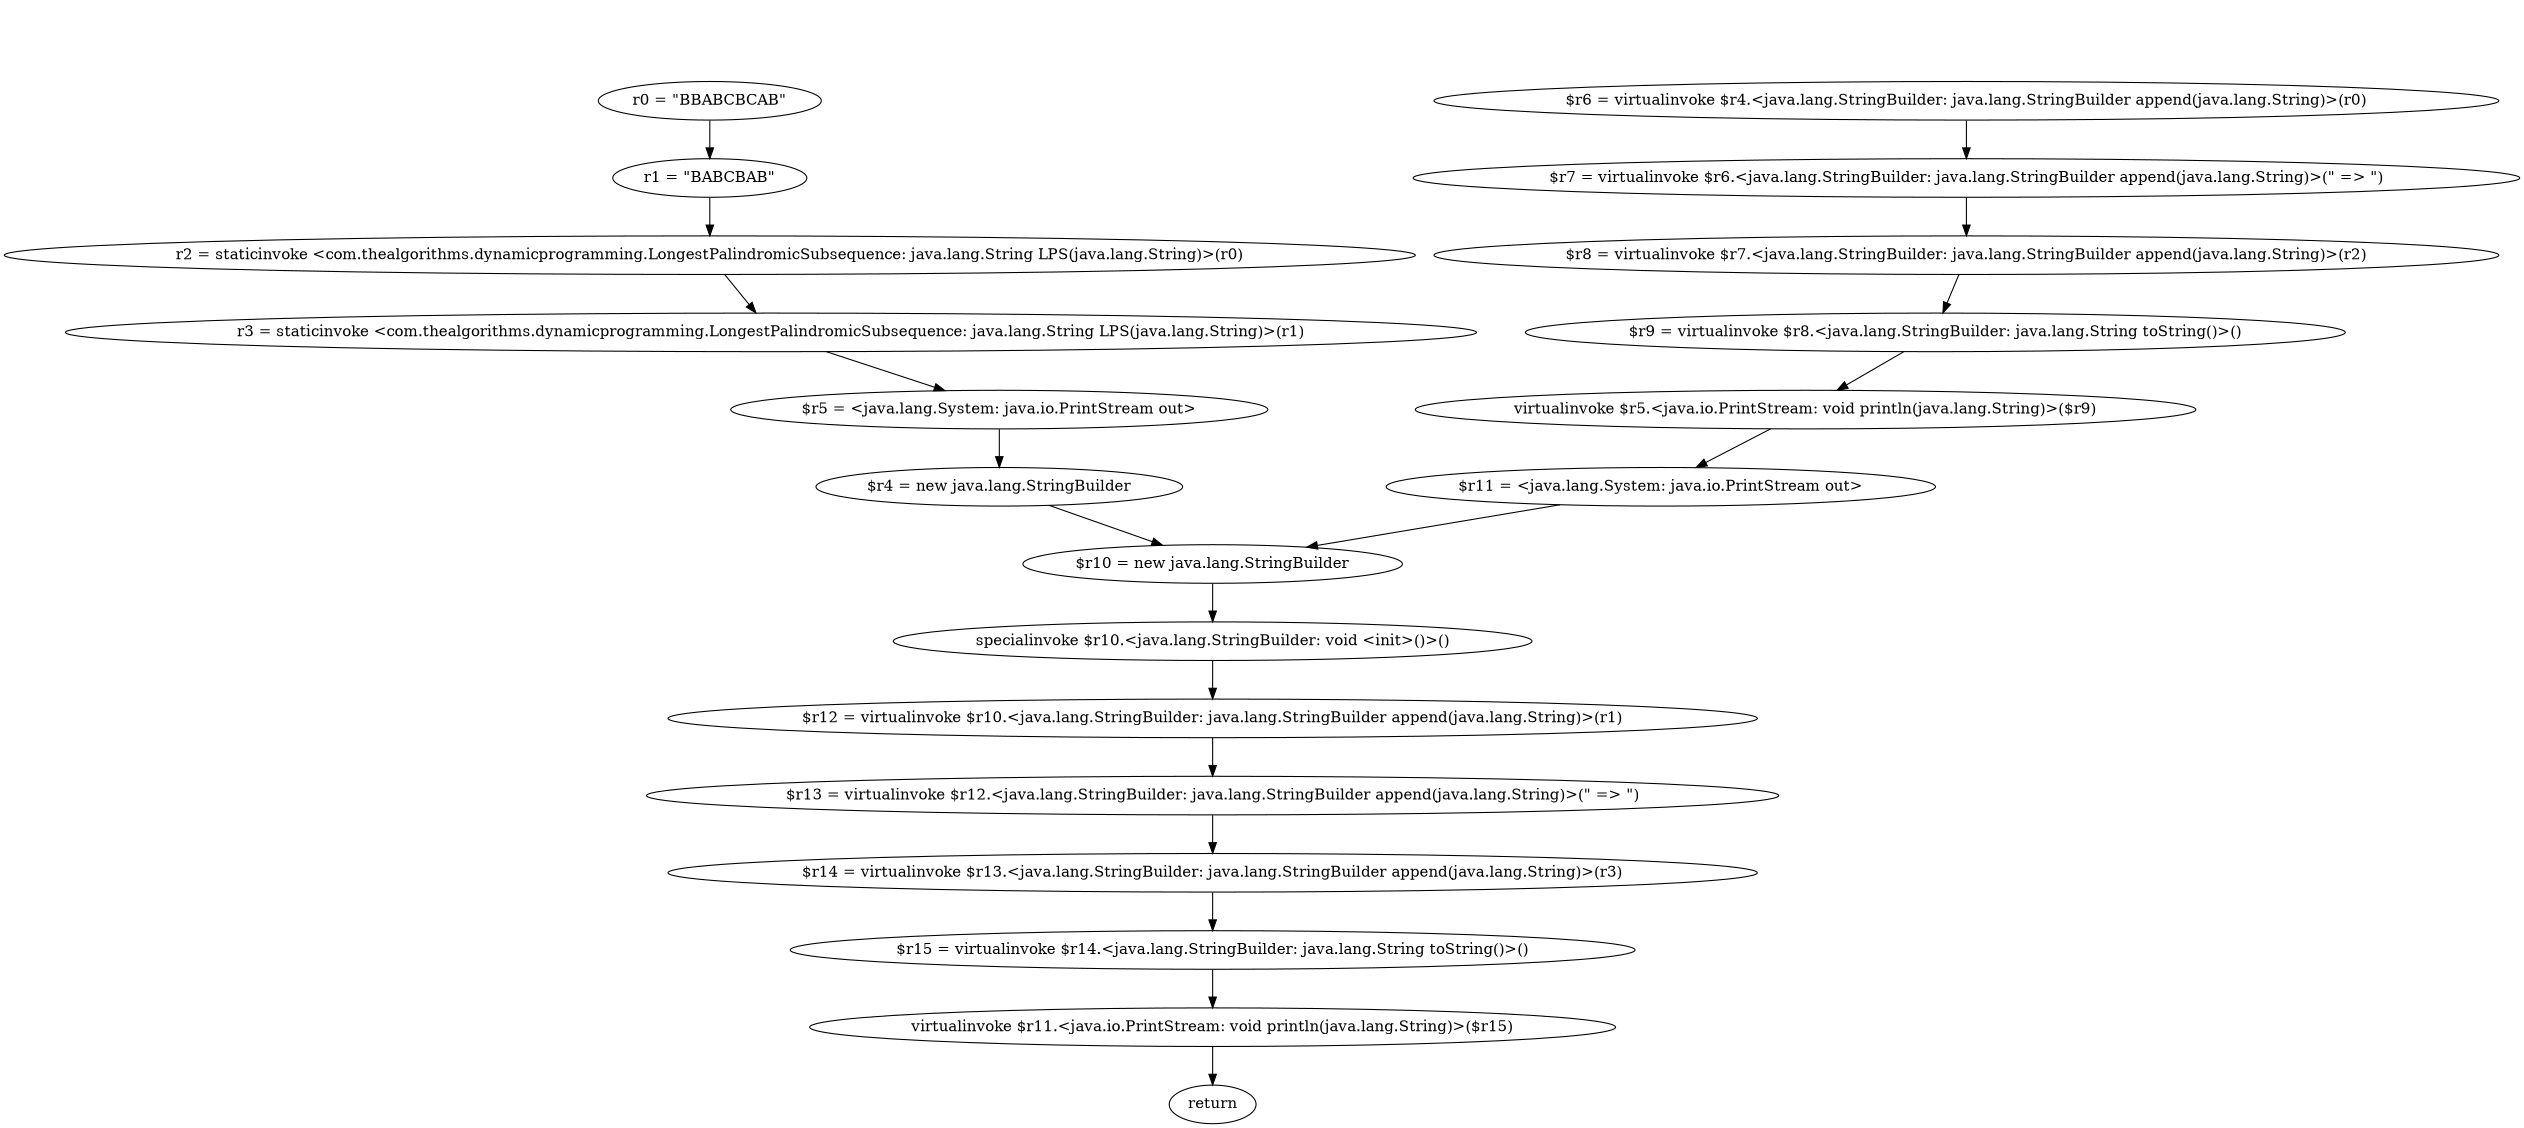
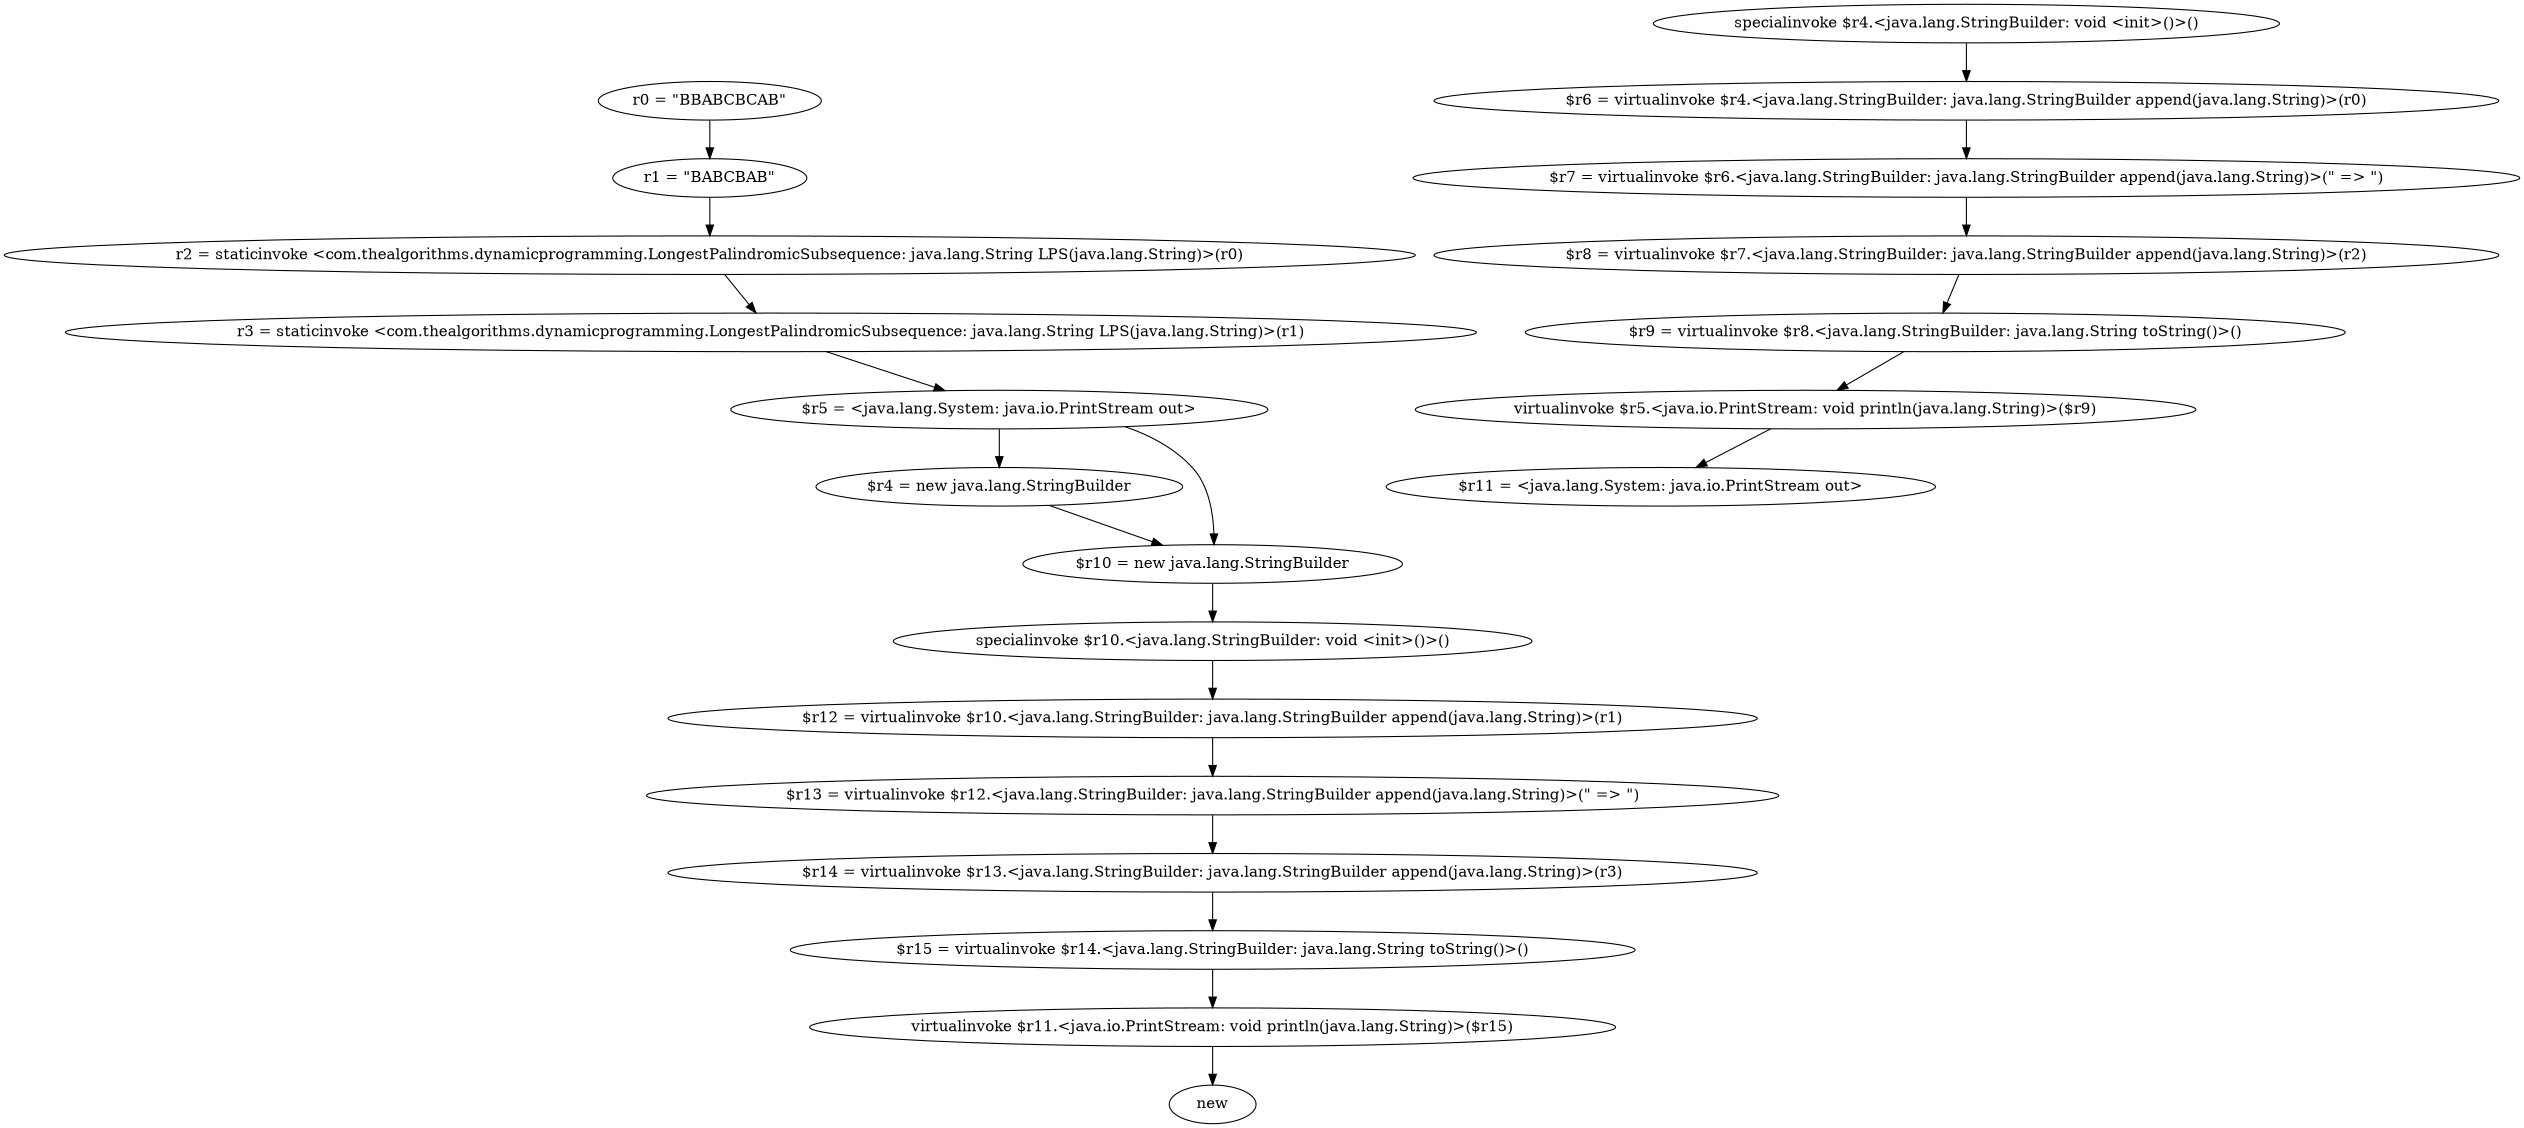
  digraph {
    "r0 = \"BBABCBCAB\""
    "r1 = \"BABCBAB\""
    "r2 = staticinvoke <com.thealgorithms.dynamicprogramming.LongestPalindromicSubsequence: java.lang.String LPS(java.lang.String)>(r0)"
    "r3 = staticinvoke <com.thealgorithms.dynamicprogramming.LongestPalindromicSubsequence: java.lang.String LPS(java.lang.String)>(r1)"
    "$r5 = <java.lang.System: java.io.PrintStream out>"
    "$r4 = new java.lang.StringBuilder"
    "$r10 = new java.lang.StringBuilder"
+   "specialinvoke $r4.<java.lang.StringBuilder: void <init>()>()"
    "$r6 = virtualinvoke $r4.<java.lang.StringBuilder: java.lang.StringBuilder append(java.lang.String)>(r0)"
    "$r7 = virtualinvoke $r6.<java.lang.StringBuilder: java.lang.StringBuilder append(java.lang.String)>(\" => \")"
    "$r8 = virtualinvoke $r7.<java.lang.StringBuilder: java.lang.StringBuilder append(java.lang.String)>(r2)"
    "$r9 = virtualinvoke $r8.<java.lang.StringBuilder: java.lang.String toString()>()"
    "virtualinvoke $r5.<java.io.PrintStream: void println(java.lang.String)>($r9)"
    "$r11 = <java.lang.System: java.io.PrintStream out>"
    "specialinvoke $r10.<java.lang.StringBuilder: void <init>()>()"
    "$r12 = virtualinvoke $r10.<java.lang.StringBuilder: java.lang.StringBuilder append(java.lang.String)>(r1)"
    "$r13 = virtualinvoke $r12.<java.lang.StringBuilder: java.lang.StringBuilder append(java.lang.String)>(\" => \")"
    "$r14 = virtualinvoke $r13.<java.lang.StringBuilder: java.lang.StringBuilder append(java.lang.String)>(r3)"
    "$r15 = virtualinvoke $r14.<java.lang.StringBuilder: java.lang.String toString()>()"
    "virtualinvoke $r11.<java.io.PrintStream: void println(java.lang.String)>($r15)"
-   return
+   return [label=new]
    "r0 = \"BBABCBCAB\"" -> "r1 = \"BABCBAB\""
    "r1 = \"BABCBAB\"" -> "r2 = staticinvoke <com.thealgorithms.dynamicprogramming.LongestPalindromicSubsequence: java.lang.String LPS(java.lang.String)>(r0)"
    "r2 = staticinvoke <com.thealgorithms.dynamicprogramming.LongestPalindromicSubsequence: java.lang.String LPS(java.lang.String)>(r0)" -> "r3 = staticinvoke <com.thealgorithms.dynamicprogramming.LongestPalindromicSubsequence: java.lang.String LPS(java.lang.String)>(r1)"
    "r3 = staticinvoke <com.thealgorithms.dynamicprogramming.LongestPalindromicSubsequence: java.lang.String LPS(java.lang.String)>(r1)" -> "$r5 = <java.lang.System: java.io.PrintStream out>"
    "$r5 = <java.lang.System: java.io.PrintStream out>" -> "$r4 = new java.lang.StringBuilder"
    "$r4 = new java.lang.StringBuilder" -> "$r10 = new java.lang.StringBuilder"
    "$r10 = new java.lang.StringBuilder" -> "specialinvoke $r10.<java.lang.StringBuilder: void <init>()>()"
+   "specialinvoke $r4.<java.lang.StringBuilder: void <init>()>()" -> "$r6 = virtualinvoke $r4.<java.lang.StringBuilder: java.lang.StringBuilder append(java.lang.String)>(r0)"
    "$r6 = virtualinvoke $r4.<java.lang.StringBuilder: java.lang.StringBuilder append(java.lang.String)>(r0)" -> "$r7 = virtualinvoke $r6.<java.lang.StringBuilder: java.lang.StringBuilder append(java.lang.String)>(\" => \")"
    "$r7 = virtualinvoke $r6.<java.lang.StringBuilder: java.lang.StringBuilder append(java.lang.String)>(\" => \")" -> "$r8 = virtualinvoke $r7.<java.lang.StringBuilder: java.lang.StringBuilder append(java.lang.String)>(r2)"
    "$r8 = virtualinvoke $r7.<java.lang.StringBuilder: java.lang.StringBuilder append(java.lang.String)>(r2)" -> "$r9 = virtualinvoke $r8.<java.lang.StringBuilder: java.lang.String toString()>()"
    "$r9 = virtualinvoke $r8.<java.lang.StringBuilder: java.lang.String toString()>()" -> "virtualinvoke $r5.<java.io.PrintStream: void println(java.lang.String)>($r9)"
    "virtualinvoke $r5.<java.io.PrintStream: void println(java.lang.String)>($r9)" -> "$r11 = <java.lang.System: java.io.PrintStream out>"
-   "$r11 = <java.lang.System: java.io.PrintStream out>" -> "$r10 = new java.lang.StringBuilder"
+   "$r5 = <java.lang.System: java.io.PrintStream out>" -> "$r10 = new java.lang.StringBuilder"
    "specialinvoke $r10.<java.lang.StringBuilder: void <init>()>()" -> "$r12 = virtualinvoke $r10.<java.lang.StringBuilder: java.lang.StringBuilder append(java.lang.String)>(r1)"
    "$r12 = virtualinvoke $r10.<java.lang.StringBuilder: java.lang.StringBuilder append(java.lang.String)>(r1)" -> "$r13 = virtualinvoke $r12.<java.lang.StringBuilder: java.lang.StringBuilder append(java.lang.String)>(\" => \")"
    "$r13 = virtualinvoke $r12.<java.lang.StringBuilder: java.lang.StringBuilder append(java.lang.String)>(\" => \")" -> "$r14 = virtualinvoke $r13.<java.lang.StringBuilder: java.lang.StringBuilder append(java.lang.String)>(r3)"
    "$r14 = virtualinvoke $r13.<java.lang.StringBuilder: java.lang.StringBuilder append(java.lang.String)>(r3)" -> "$r15 = virtualinvoke $r14.<java.lang.StringBuilder: java.lang.String toString()>()"
    "$r15 = virtualinvoke $r14.<java.lang.StringBuilder: java.lang.String toString()>()" -> "virtualinvoke $r11.<java.io.PrintStream: void println(java.lang.String)>($r15)"
    "virtualinvoke $r11.<java.io.PrintStream: void println(java.lang.String)>($r15)" -> return
  }
